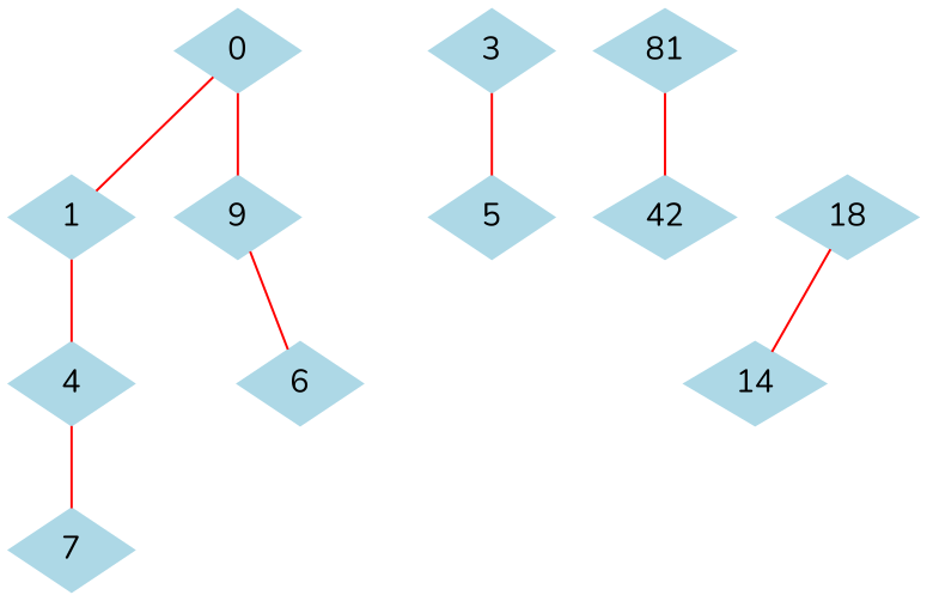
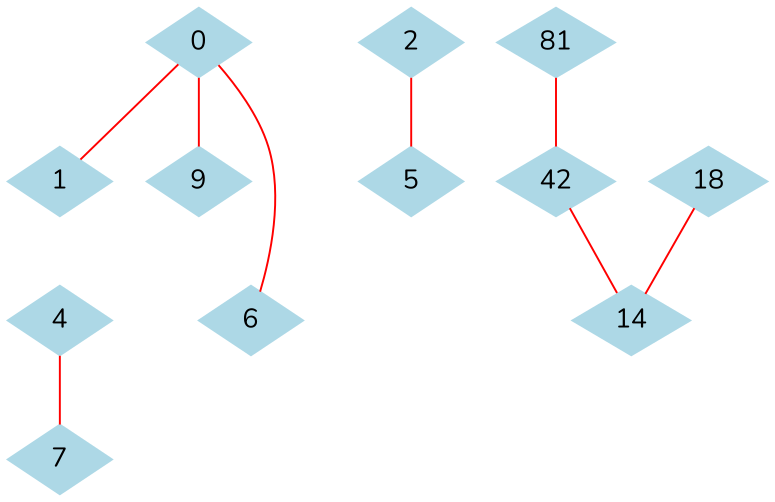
  graph {
    fontname=Nunito
    node [color=lightblue fontname=Nunito shape=diamond style=filled]
    edge [color=red fontname=Nunito]
    0
    1
    n3 [label=9]
    6
    4
    7
-   2 [label=3]
+   2
    5
    n9 [label=81]
    n10 [label=42]
    14
    n12 [label=18]
    0 -- 1
    0 -- n3
-   n3 -- 6
-   1 -- 4
+   0 -- 6
    4 -- 7
    2 -- 5
    n9 -- n10
+   n10 -- 14
    n12 -- 14
  }
